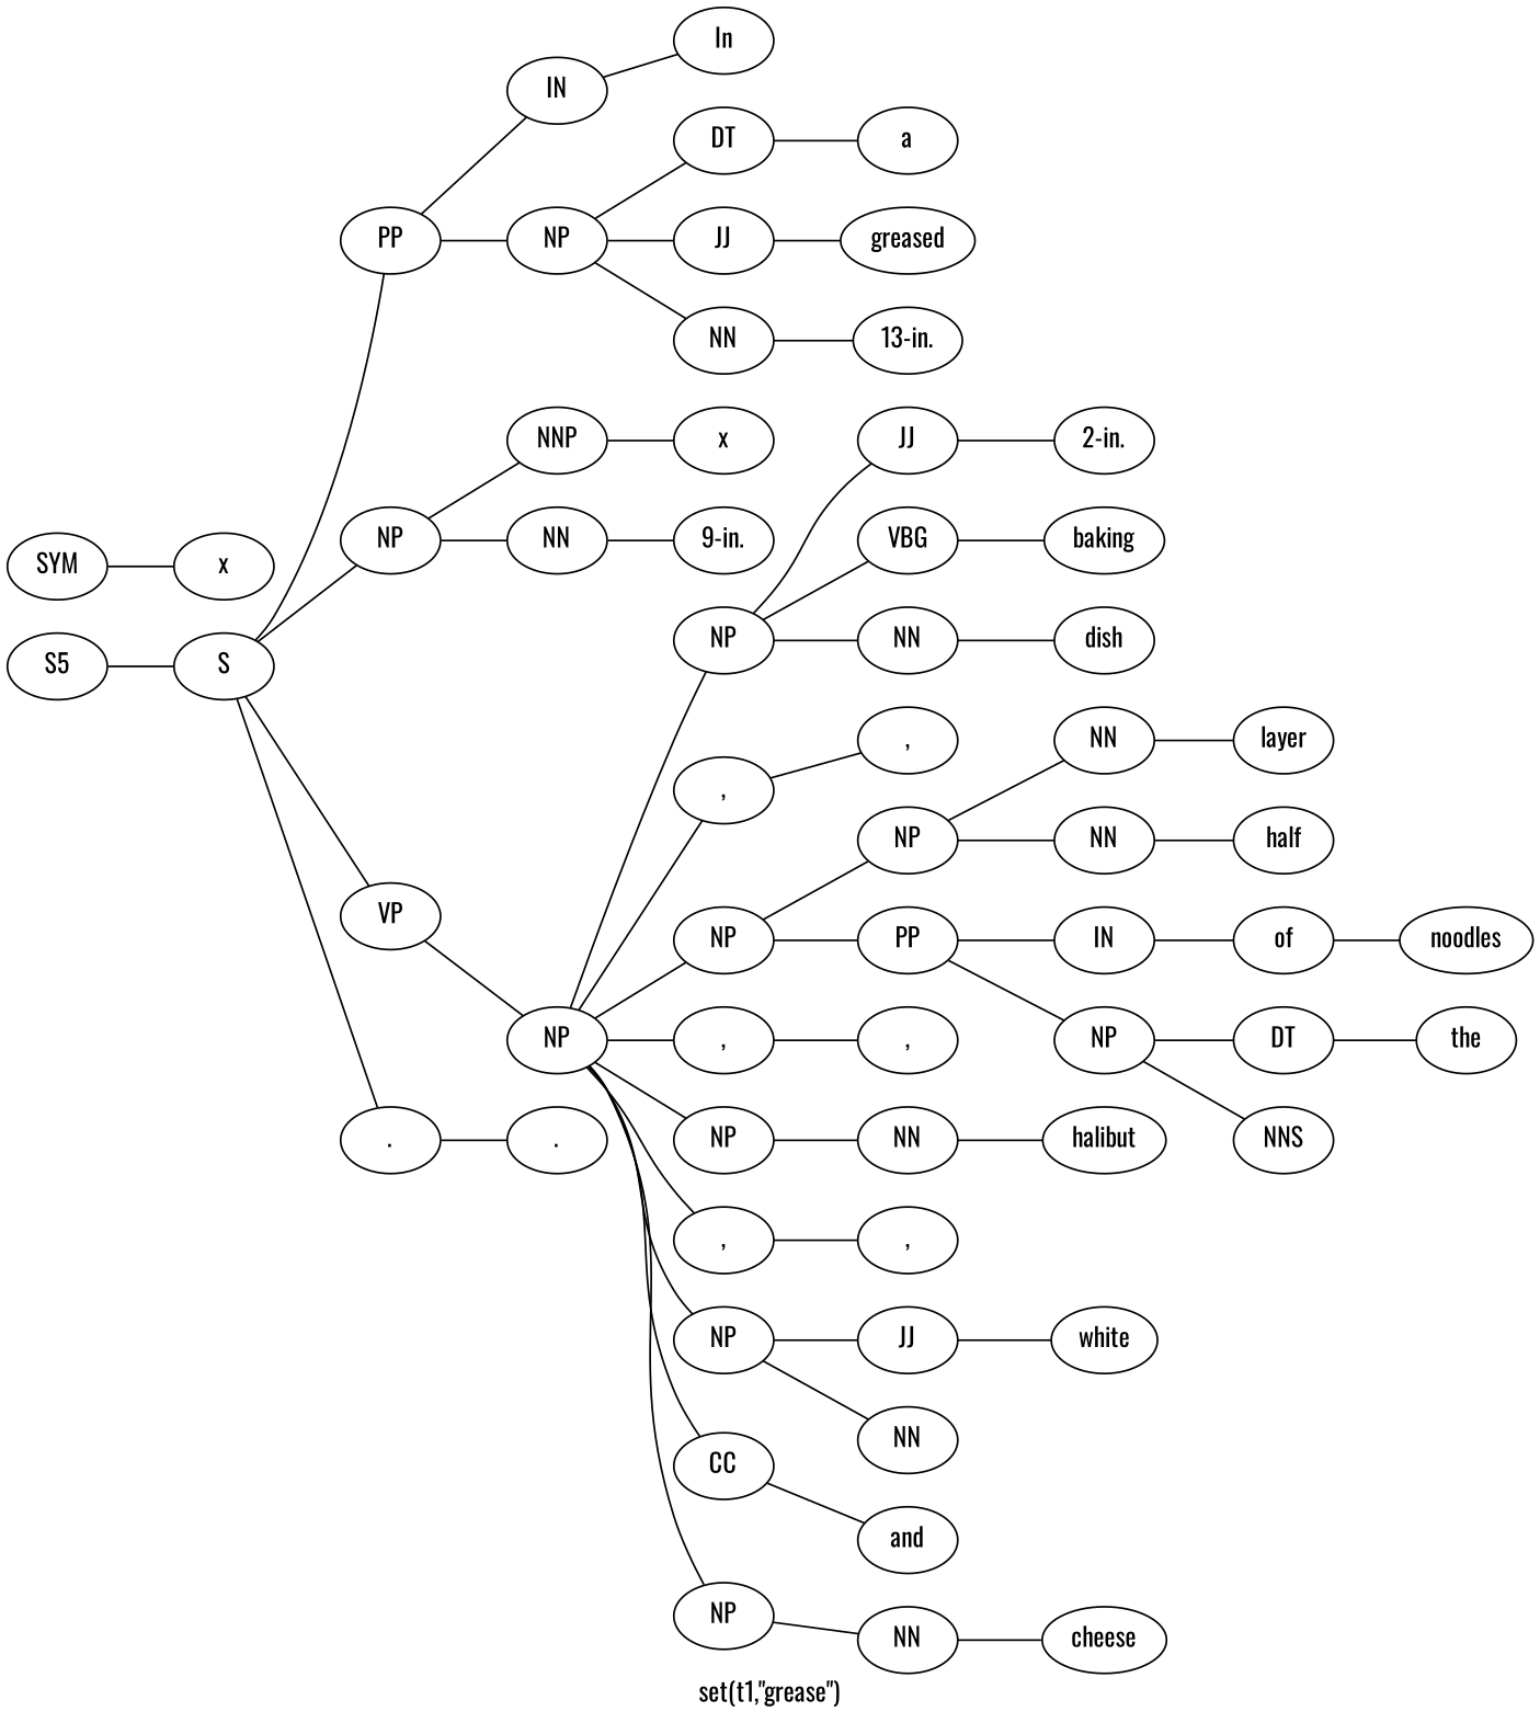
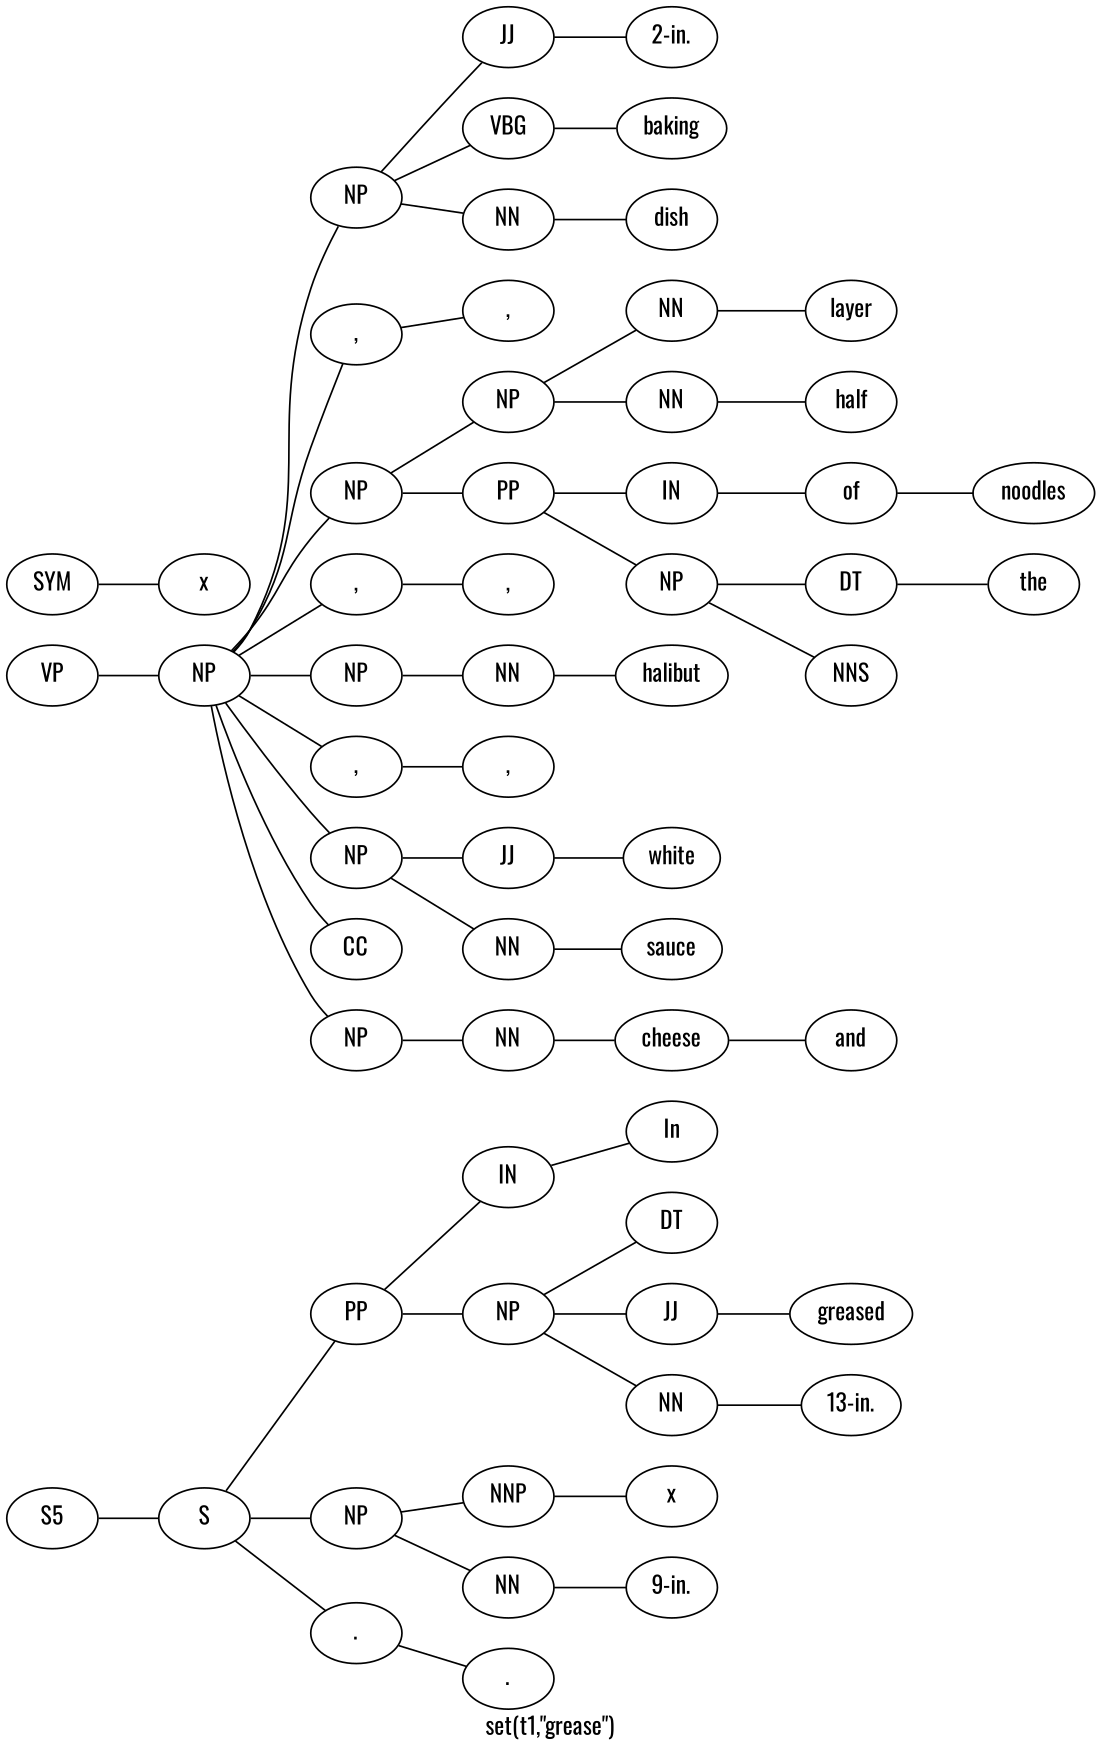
  graph {
    fontname=Oswald
    label="set(t1,\"grease\")"
    rankdir=LR
    node [fontname=Oswald]
    edge [fontname=Oswald]
    n1 [label=S5]
    n2 [label=S]
    n3 [label=PP]
    n4 [label=NP]
    n5 [label=VP]
    n6 [label="."]
    n7 [label=IN]
    n8 [label=NP]
    n9 [label=NNP]
    n10 [label=NN]
    n11 [label=NP]
    n12 [label="."]
    n13 [label=In]
    n14 [label=DT]
    n15 [label=JJ]
    n16 [label=NN]
-   n17 [label=a]
    n18 [label=greased]
    n19 [label="13-in."]
    n20 [label=x]
    n21 [label="9-in."]
    n22 [label=SYM]
    n23 [label=x]
    n24 [label=NP]
    n25 [label=","]
    n26 [label=NP]
    n27 [label=","]
    n28 [label=NP]
    n29 [label=","]
    n30 [label=NP]
    n31 [label=CC]
    n32 [label=NP]
    n33 [label=JJ]
    n34 [label=VBG]
    n35 [label=NN]
    n36 [label=","]
    n37 [label=NP]
    n38 [label=PP]
    n39 [label=","]
    n40 [label=NN]
    n41 [label=","]
    n42 [label=JJ]
    n43 [label=NN]
    n44 [label=and]
    n45 [label=NN]
    n46 [label="2-in."]
    n47 [label=baking]
    n48 [label=dish]
    n49 [label=NN]
    n50 [label=NN]
    n51 [label=IN]
    n52 [label=NP]
    n53 [label=layer]
    n54 [label=half]
    n55 [label=of]
    n56 [label=DT]
    n57 [label=NNS]
    n58 [label=noodles]
    n59 [label=the]
    n60 [label=halibut]
    n61 [label=white]
+   n62 [label=sauce]
    n63 [label=cheese]
    n1 -- n2
    n2 -- n3
    n2 -- n4
-   n2 -- n5
    n2 -- n6
    n3 -- n7
    n3 -- n8
    n4 -- n9
    n4 -- n10
    n5 -- n11
    n6 -- n12
    n7 -- n13
    n8 -- n14
    n8 -- n15
    n8 -- n16
    n9 -- n20
    n10 -- n21
    n11 -- n24
    n11 -- n25
    n11 -- n26
    n11 -- n27
    n11 -- n28
    n11 -- n29
    n11 -- n30
    n11 -- n31
    n11 -- n32
-   n14 -- n17
    n15 -- n18
    n16 -- n19
    n22 -- n23
    n24 -- n33
    n24 -- n34
    n24 -- n35
    n25 -- n36
    n26 -- n37
    n26 -- n38
    n27 -- n39
    n28 -- n40
    n29 -- n41
    n30 -- n42
    n30 -- n43
-   n31 -- n44
+   n63 -- n44
    n32 -- n45
    n33 -- n46
    n34 -- n47
    n35 -- n48
    n37 -- n49
    n37 -- n50
    n38 -- n51
    n38 -- n52
    n40 -- n60
    n42 -- n61
+   n43 -- n62
    n45 -- n63
    n49 -- n53
    n50 -- n54
    n51 -- n55
    n52 -- n56
    n52 -- n57
    n55 -- n58
    n56 -- n59
  }
